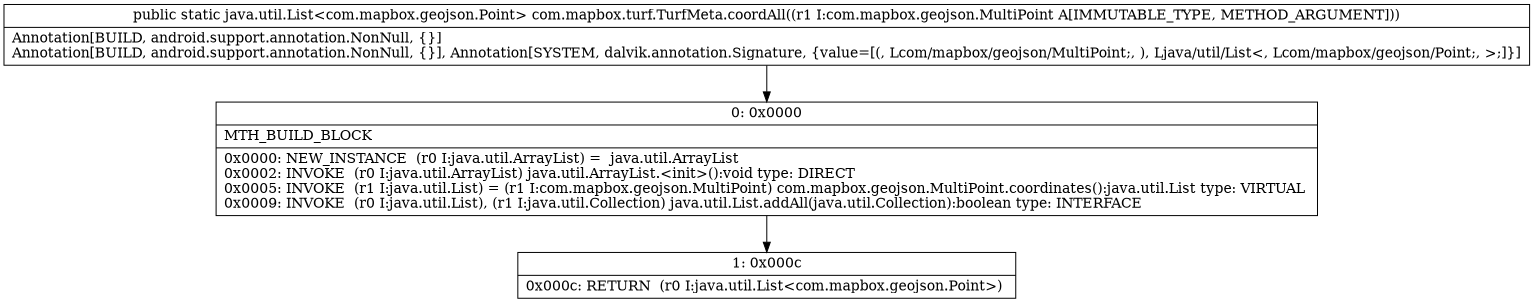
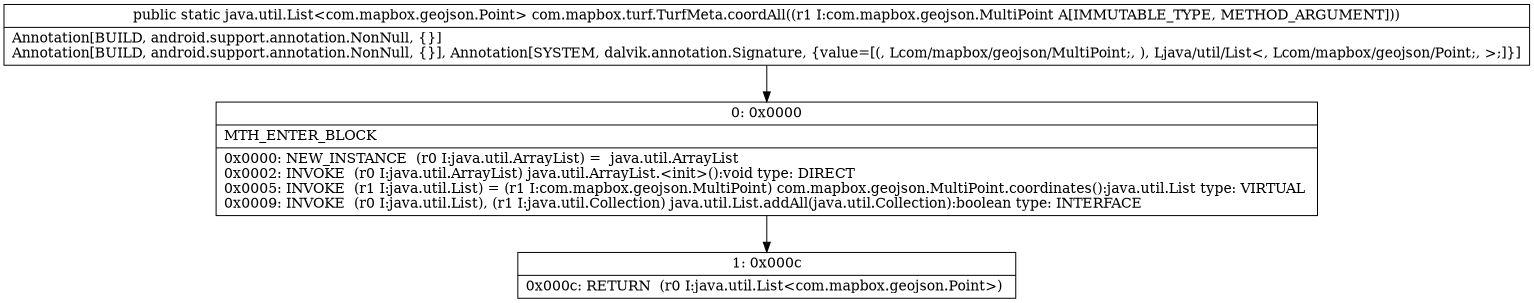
  digraph {
    node [shape=record]
-   n1 [label="{0\:\ 0x0000|MTH_BUILD_BLOCK\l|0x0000: NEW_INSTANCE  (r0 I:java.util.ArrayList) =  java.util.ArrayList \l0x0002: INVOKE  (r0 I:java.util.ArrayList) java.util.ArrayList.\<init\>():void type: DIRECT \l0x0005: INVOKE  (r1 I:java.util.List) = (r1 I:com.mapbox.geojson.MultiPoint) com.mapbox.geojson.MultiPoint.coordinates():java.util.List type: VIRTUAL \l0x0009: INVOKE  (r0 I:java.util.List), (r1 I:java.util.Collection) java.util.List.addAll(java.util.Collection):boolean type: INTERFACE \l}"]
+   n1 [label="{0\:\ 0x0000|MTH_ENTER_BLOCK\l|0x0000: NEW_INSTANCE  (r0 I:java.util.ArrayList) =  java.util.ArrayList \l0x0002: INVOKE  (r0 I:java.util.ArrayList) java.util.ArrayList.\<init\>():void type: DIRECT \l0x0005: INVOKE  (r1 I:java.util.List) = (r1 I:com.mapbox.geojson.MultiPoint) com.mapbox.geojson.MultiPoint.coordinates():java.util.List type: VIRTUAL \l0x0009: INVOKE  (r0 I:java.util.List), (r1 I:java.util.Collection) java.util.List.addAll(java.util.Collection):boolean type: INTERFACE \l}"]
    n2 [label="{1\:\ 0x000c|0x000c: RETURN  (r0 I:java.util.List\<com.mapbox.geojson.Point\>) \l}"]
    n3 [label="{public static java.util.List\<com.mapbox.geojson.Point\> com.mapbox.turf.TurfMeta.coordAll((r1 I:com.mapbox.geojson.MultiPoint A[IMMUTABLE_TYPE, METHOD_ARGUMENT]))  | Annotation[BUILD, android.support.annotation.NonNull, \{\}]\lAnnotation[BUILD, android.support.annotation.NonNull, \{\}], Annotation[SYSTEM, dalvik.annotation.Signature, \{value=[(, Lcom\/mapbox\/geojson\/MultiPoint;, ), Ljava\/util\/List\<, Lcom\/mapbox\/geojson\/Point;, \>;]\}]\l}"]
    n1 -> n2
    n3 -> n1
  }
